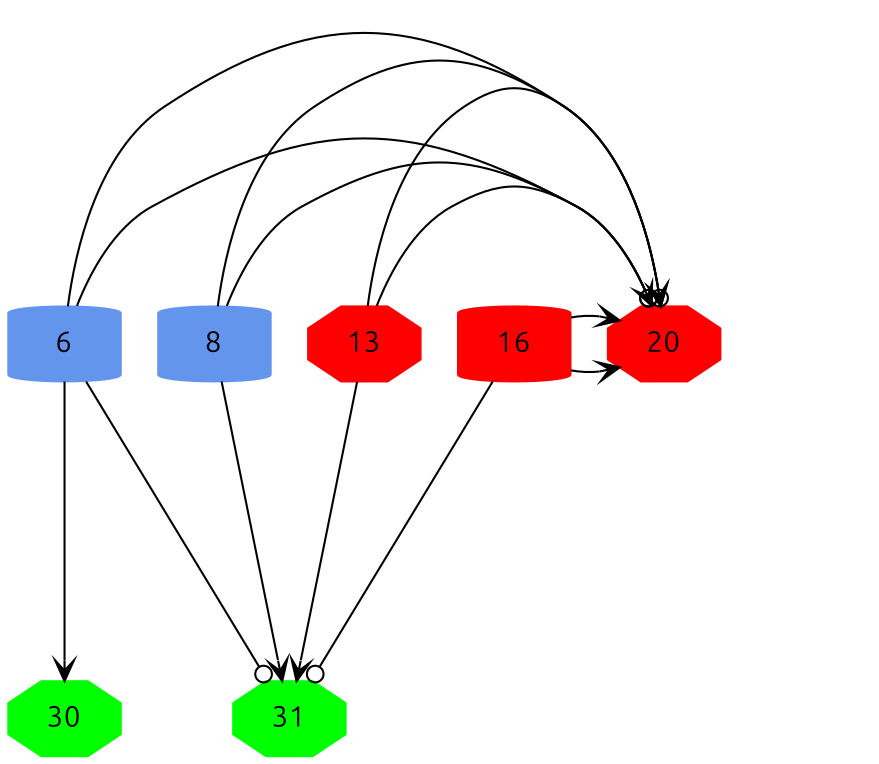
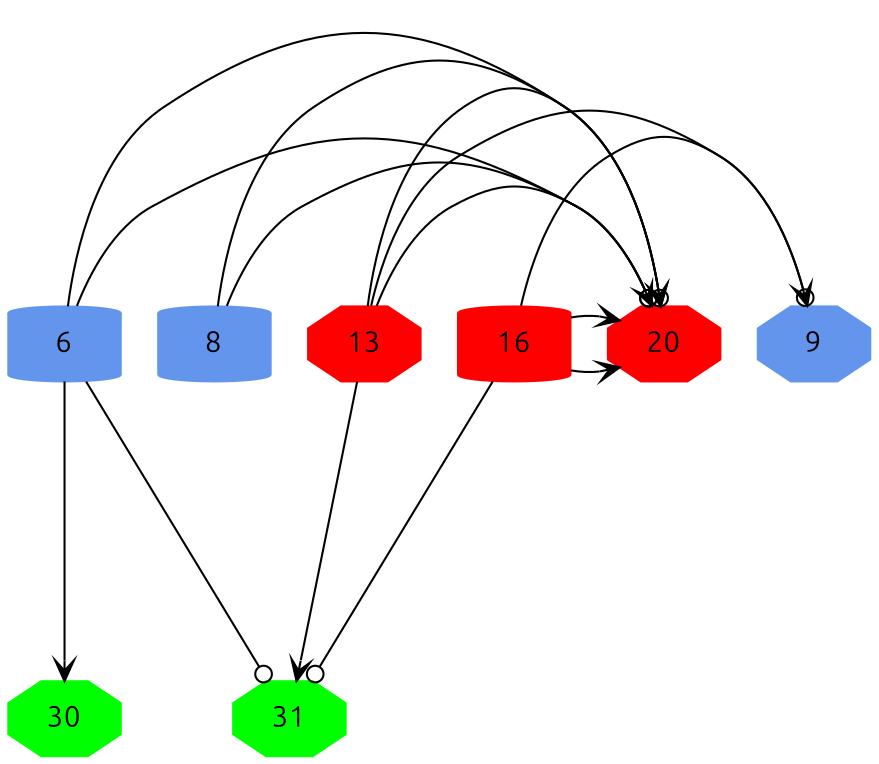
  digraph {
    fontname=Ubuntu
    ranksep=2.0
    node [color=cornflowerblue fontname=Ubuntu shape=octagon style=filled]
    edge [arrowhead=vee fontname=Ubuntu]
    6 [shape=cylinder]
    8 [shape=cylinder]
+   9
    13 [color=red]
    16 [color=red shape=cylinder]
    20 [color=red]
    30 [color=green]
    31 [color=green]
    subgraph sub_1 {
      rank=same
      6
      8
+     9
      13
      16
      20
    }
    subgraph sub_2 {
      rank=same
    }
    subgraph sub_3 {
      rank=same
      30
      31
    }
    6 -> 20
    6 -> 20 [arrowhead=odot]
    6 -> 30
    6 -> 31 [arrowhead=odot]
    8 -> 20 [arrowhead=odot]
    8 -> 20
-   8 -> 31
+   13 -> 9 [arrowhead=odot]
    13 -> 20 [arrowhead=odot]
    13 -> 20
    13 -> 31
+   16 -> 9
    16 -> 20
    16 -> 20
    16 -> 31 [arrowhead=odot]
  }
